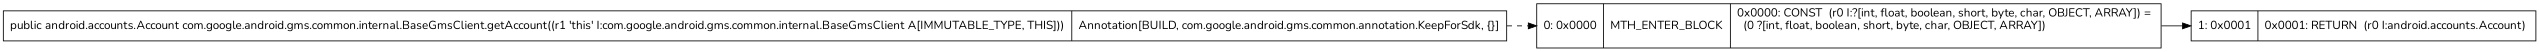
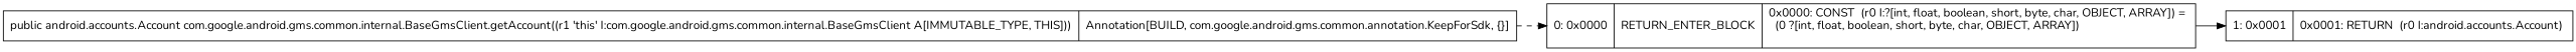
  digraph {
    rankdir=LR
    fontname=Nunito
    node [shape=record fontname=Nunito]
    edge [fontname=Nunito]
-   n1 [label="{0\:\ 0x0000|MTH_ENTER_BLOCK\l|0x0000: CONST  (r0 I:?[int, float, boolean, short, byte, char, OBJECT, ARRAY]) = \l  (0 ?[int, float, boolean, short, byte, char, OBJECT, ARRAY])\l \l}"]
+   n1 [label="{0\:\ 0x0000|RETURN_ENTER_BLOCK\l|0x0000: CONST  (r0 I:?[int, float, boolean, short, byte, char, OBJECT, ARRAY]) = \l  (0 ?[int, float, boolean, short, byte, char, OBJECT, ARRAY])\l \l}"]
    n2 [label="{1\:\ 0x0001|0x0001: RETURN  (r0 I:android.accounts.Account) \l}"]
    n3 [label="{public android.accounts.Account com.google.android.gms.common.internal.BaseGmsClient.getAccount((r1 'this' I:com.google.android.gms.common.internal.BaseGmsClient A[IMMUTABLE_TYPE, THIS]))  | Annotation[BUILD, com.google.android.gms.common.annotation.KeepForSdk, \{\}]\l}"]
    n1 -> n2 [style=solid]
    n3 -> n1 [style=dashed]
  }
